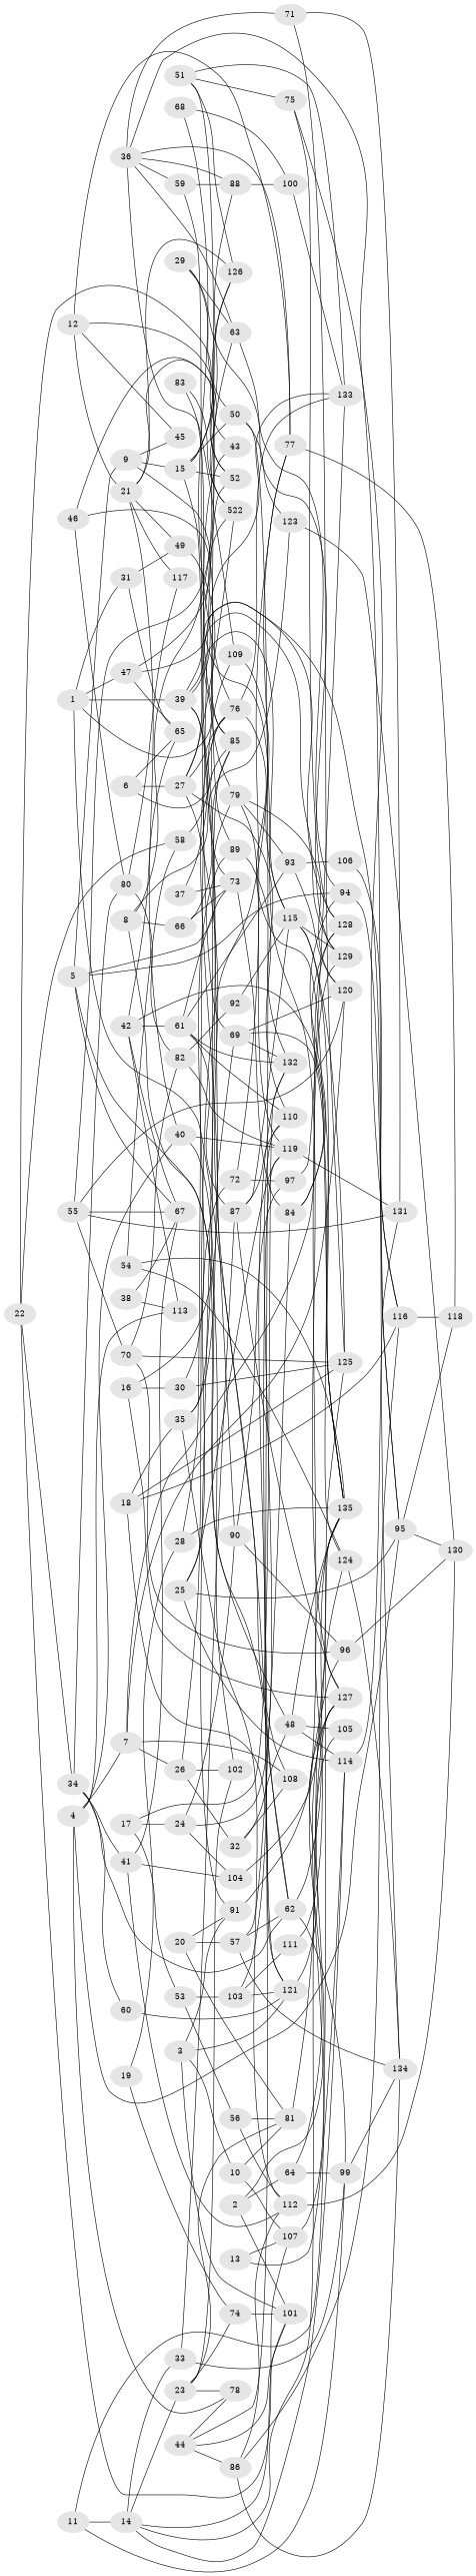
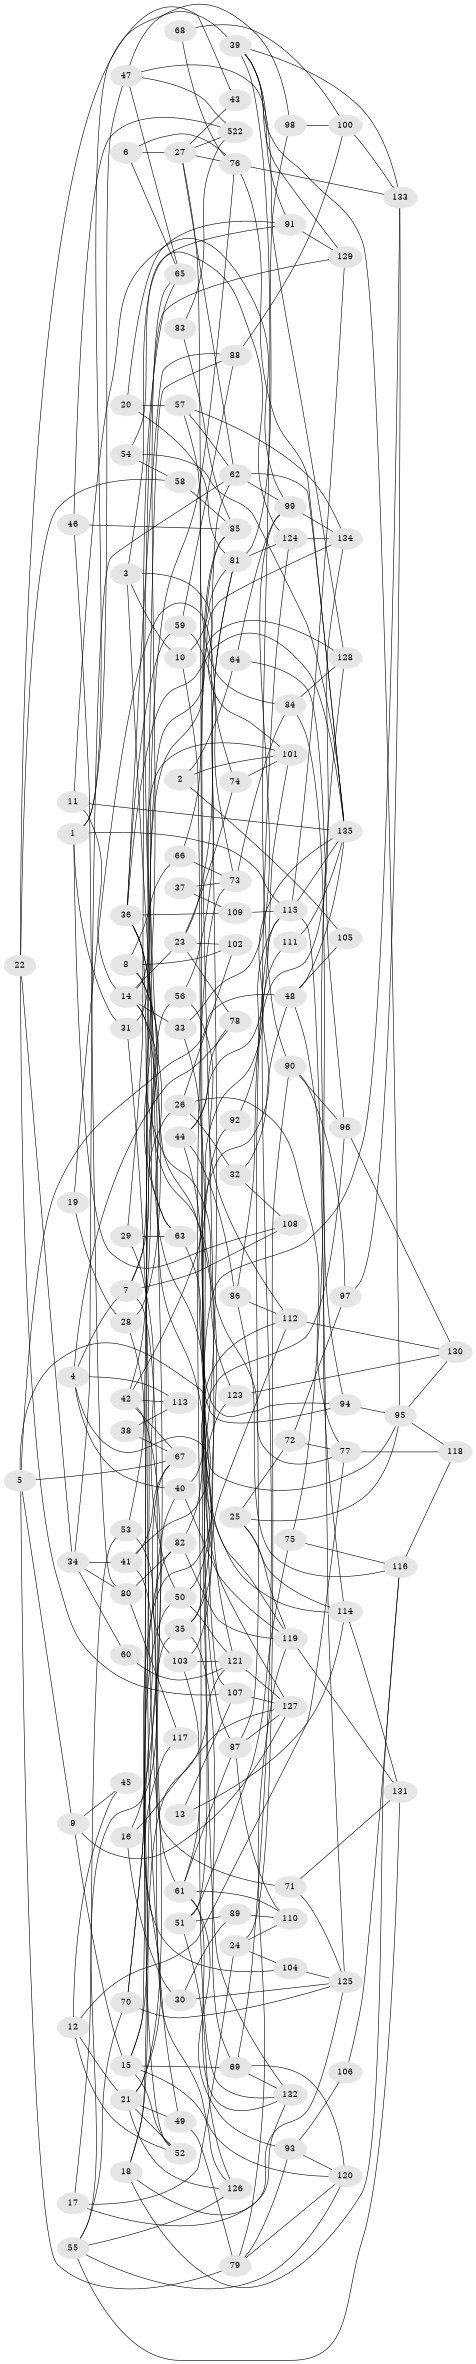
  graph {
    rankdir=LR
    node [color=gray90 style=filled]
    1
    31
    39
    47
    108
    115
    65
    49
    91
    95
    90
    129
    133
    128
    n15 [label=522]
+   98
    135
    125
    2
    64
    101
    105
    99
    96
    3
    10
    121
    81
    107
    127
    4
    7
    40
    113
    78
    26
    120
    119
    62
    124
    118
    130
    5
    9
    48
    67
    79
    94
    15
    45
    114
    93
    6
    27
    76
    132
    43
    102
    77
    32
    8
    63
    66
    123
    85
    73
    52
    50
    69
    88
    126
    11
    14
    23
    33
    134
    12
    21
    117
    13
    131
    74
    87
    100
    16
    30
    89
    17
    24
    53
    104
    110
    56
    103
    18
    35
    116
    112
    19
    28
    20
    57
    84
    22
    34
    58
    41
    60
    80
    97
    25
    72
    29
    82
    36
    59
    71
    109
    37
    38
    42
    61
    44
    86
    46
    51
    75
    111
    54
    55
    70
    106
    68
    92
    83
    1 -- 31
    1 -- 39
    1 -- 47
    1 -- 108
    1 -- 115
    31 -- 65
    31 -- 49
    39 -- 91
    39 -- 95
    39 -- 90
    39 -- 129
    39 -- 133
    47 -- 65
    47 -- 128
    47 -- n15
+   47 -- 98
    115 -- 129
    115 -- 135
    115 -- 125
    49 -- 79
    91 -- 129
    95 -- 118
    95 -- 130
    90 -- 96
    90 -- 97
+   98 -- 100
    2 -- 64
    2 -- 101
    2 -- 105
    64 -- 99
    64 -- 96
    99 -- 134
    96 -- 130
    3 -- 91
    3 -- 101
    3 -- 10
    3 -- 121
    10 -- 81
    10 -- 107
    121 -- 127
+   81 -- 98
    81 -- 124
    107 -- 127
    4 -- 95
    4 -- 7
    4 -- 40
    4 -- 113
    4 -- 78
    7 -- 108
    7 -- 128
    7 -- 26
    7 -- 120
    40 -- 119
    40 -- 62
    26 -- 102
    26 -- 77
    26 -- 32
    119 -- 131
    62 -- 135
    62 -- 99
    124 -- 134
    5 -- 9
    5 -- 48
    5 -- 67
    5 -- 79
    5 -- 94
    9 -- 127
    9 -- 15
    9 -- 45
    48 -- 135
    48 -- 105
    48 -- 114
    79 -- 120
    79 -- 119
    79 -- 93
    94 -- 95
    15 -- 52
    15 -- 50
    15 -- 69
    15 -- 88
    15 -- 126
    114 -- 131
    93 -- 120
    93 -- 106
    6 -- 65
    6 -- 27
    6 -- 76
    27 -- n15
    27 -- 62
    27 -- 76
    27 -- 132
    27 -- 43
    76 -- 133
    76 -- 135
    77 -- 118
    32 -- 108
    32 -- 48
    8 -- 102
    8 -- 63
    8 -- 66
    8 -- 123
    63 -- 94
    66 -- 85
    66 -- 73
    123 -- 130
    73 -- 84
    50 -- 121
    50 -- 123
    69 -- 120
    69 -- 124
    69 -- 132
    88 -- 100
    11 -- 135
    11 -- 99
    11 -- 14
    14 -- 101
    14 -- 127
    14 -- 114
    14 -- 23
    14 -- 33
    23 -- 81
    23 -- 78
    23 -- 102
    23 -- 74
    33 -- 99
    33 -- 87
    12 -- 45
    12 -- 77
    12 -- 52
    12 -- 21
    21 -- 49
    21 -- 40
    21 -- 52
    21 -- 126
    21 -- 117
    13 -- 107
    13 -- 114
    74 -- 101
    87 -- 115
    87 -- 127
    87 -- 110
    100 -- 133
    16 -- 127
    16 -- 76
    16 -- 30
    30 -- 125
    30 -- 89
    89 -- 110
    17 -- 132
    17 -- 24
    17 -- 53
    24 -- 90
    24 -- 104
    24 -- 110
    53 -- 56
    53 -- 103
    104 -- 125
    56 -- 81
    56 -- 112
    103 -- 121
    103 -- 132
    103 -- 111
    18 -- 125
    18 -- 121
    18 -- 35
    18 -- 116
    35 -- 85
    35 -- 69
    35 -- 112
    116 -- 118
    112 -- 130
    19 -- 74
    19 -- 28
    28 -- 135
    28 -- 52
    20 -- 91
    20 -- 81
    20 -- 57
    57 -- 62
    57 -- 134
    57 -- 84
    84 -- 128
    84 -- 94
    22 -- 107
    22 -- 43
    22 -- 34
    22 -- 58
    34 -- 62
    34 -- 41
    34 -- 60
    34 -- 80
    58 -- 85
    41 -- 67
    41 -- 104
    41 -- 112
    60 -- 121
    80 -- 117
    80 -- 82
    97 -- 133
    25 -- 95
    25 -- 119
    25 -- 114
    25 -- 72
    72 -- 77
    72 -- 97
    29 -- 129
    29 -- 63
    29 -- 50
    82 -- 119
    82 -- 92
    36 -- 77
    36 -- 63
    36 -- 88
    36 -- 134
    36 -- 59
    36 -- 71
    36 -- 109
    59 -- 73
    59 -- 88
    71 -- 125
    71 -- 131
    109 -- 115
    37 -- 73
    37 -- 109
    38 -- 113
    38 -- 67
    42 -- 65
    42 -- 135
    42 -- 113
    42 -- 67
    42 -- 61
    61 -- 93
    61 -- 132
    61 -- 73
    61 -- 87
    61 -- 110
    44 -- 101
    44 -- 78
    44 -- 119
    44 -- 86
    86 -- 134
    86 -- 116
    86 -- 112
    46 -- n15
    46 -- 85
    46 -- 80
    51 -- 133
    51 -- 126
    51 -- 89
    51 -- 75
    75 -- 128
    75 -- 116
    111 -- 135
    54 -- 135
    54 -- 124
    54 -- 58
    55 -- 120
    55 -- 67
    55 -- 126
    55 -- 131
    55 -- 70
    70 -- 125
    70 -- 96
    70 -- 82
    106 -- 116
    68 -- 76
    68 -- 100
    92 -- 115
    83 -- n15
    83 -- 85
  }
